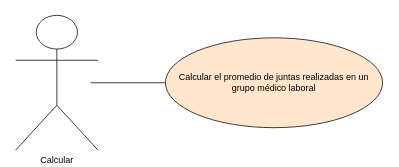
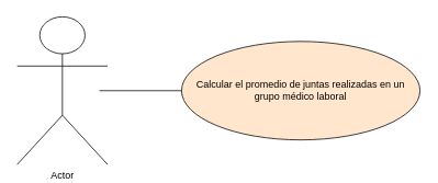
  <mxCell id="0" />
  <mxCell id="1" parent="0" />
- <mxCell id="2" value="Calcular" style="shape=umlActor;verticalLabelPosition=bottom;verticalAlign=top;html=1;outlineConnect=0;movable=1;resizable=1;rotatable=1;deletable=1;editable=1;locked=0;connectable=1;" vertex="1" parent="1"><mxGeometry x="20" y="20" width="110" height="180" as="geometry" /></mxCell>
+ <mxCell id="2" value="Actor" style="shape=umlActor;verticalLabelPosition=bottom;verticalAlign=top;html=1;outlineConnect=0;movable=1;resizable=1;rotatable=1;deletable=1;editable=1;locked=0;connectable=1;" vertex="1" parent="1"><mxGeometry x="20" y="20" width="110" height="180" as="geometry" /></mxCell>
  <mxCell id="3" value="Calcular el promedio de juntas realizadas en un&lt;br&gt;grupo médico laboral" style="ellipse;whiteSpace=wrap;html=1;fillColor=#ffe6cc;" vertex="1" parent="1"><mxGeometry x="220" y="50" width="290" height="120" as="geometry" /></mxCell>
  <mxCell id="4" value="" style="endArrow=none;html=1;rounded=0;" edge="1" parent="1" target="3"><mxGeometry width="50" height="50" relative="1" as="geometry"><mxPoint x="120" y="110" as="sourcePoint" /><mxPoint x="380" y="250" as="targetPoint" /></mxGeometry></mxCell>
